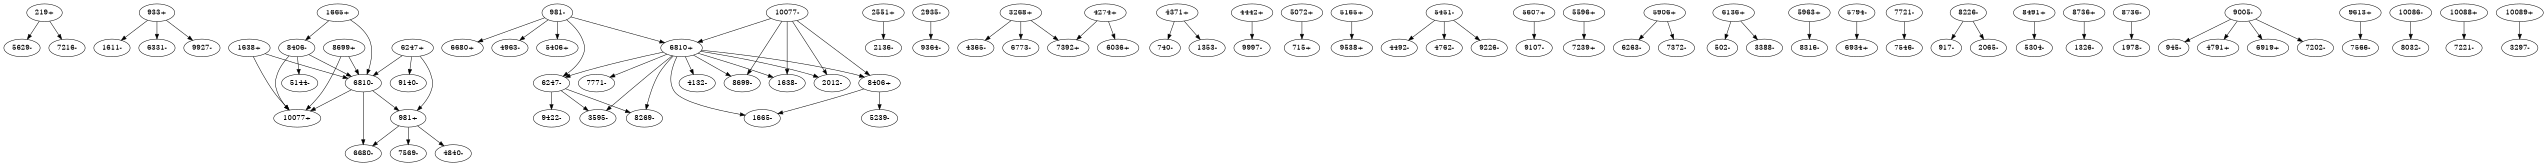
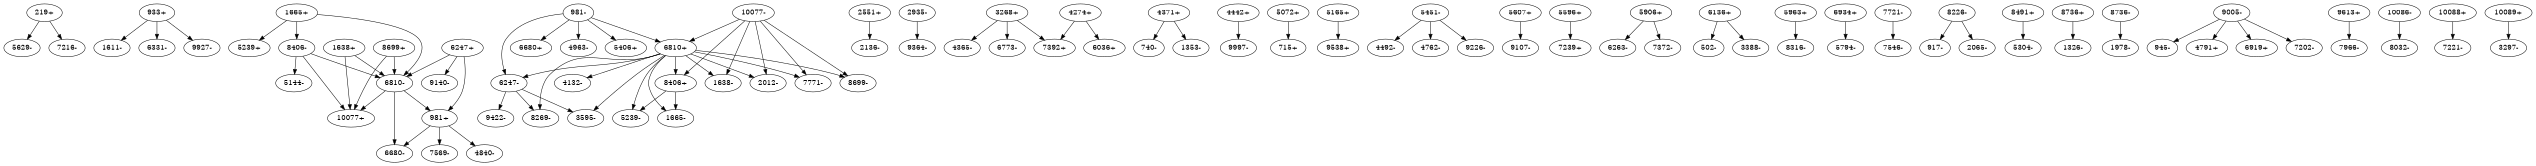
  digraph {
    k=40
    n=1
    s=200
    edge [d=-39 e=68.7 n=1]
    "219+"
    "5629-"
    "7216-"
    "933+"
    "1611-"
    "6331-"
    "9927-"
    "981+"
    "4840-"
    "7569-"
    "6680-"
    "1665+"
+   "5239+"
    "6810-"
    "8406-"
    "10077+"
    "5144-"
    "1638+"
    "981-"
    "4963-"
    "5406+"
    "6247-"
    "6680+"
    "6810+"
    "3595-"
    "8269-"
    "9422-"
    "1638-"
    "1665-"
    "2012-"
    "4132-"
    "8406+"
    "5239-"
    "7771-"
    "8699-"
    "2551+"
    "2136-"
    "2935-"
    "9364-"
    "3268+"
    "4365-"
    "7392+"
    "6773-"
    "4274+"
    "6036+"
    "4371+"
    "740-"
    "1353-"
    "4442+"
    "9997-"
    "5072+"
    "715+"
    "5165+"
    "9538+"
    "5451-"
    "4492-"
    "4762-"
    "9226-"
    "5607+"
    "9107-"
    "5596+"
    "7239+"
    "5906+"
    "6263-"
    "7372-"
    "6136+"
    "502-"
    "3388-"
    "5963+"
    "8316-"
    "6247+"
    "9140-"
    "6934+"
    "5794-"
    "7721-"
    "7546-"
    "8226-"
    "917-"
    "2065-"
    "8491+"
    "5304-"
    "8699+"
    "8736+"
    "1326-"
    "8736-"
    "1978-"
    "9005-"
    "945-"
    "4791+"
    "6919+"
    "7202-"
    "9613+"
-   "7966-" [label="7566-"]
+   "7966-"
    "10086-"
    "8032-"
    "10077-"
    n97 [label="10088+"]
    "7221-"
    "10089+"
    "3297-"
    "219+" -> "5629-" [d=343]
    "219+" -> "7216-" [d=97]
    "933+" -> "1611-" [d=49 e=39.6 n=3]
    "933+" -> "6331-" [d=316 e=48.6 n=2]
    "933+" -> "9927-" [e=48.6 n=2]
    "981+" -> "4840-" [d=122 e=48.6 n=2]
    "981+" -> "7569-" [d=365 e=48.6 n=2]
    "981+" -> "6680-" [d=60 e=48.6 n=2]
+   "1665+" -> "5239+" [d=143 e=48.6 n=2]
    "1665+" -> "6810-" [d=76 e=48.6 n=2]
    "1665+" -> "8406-" [d=370]
    "6810-" -> "981+" [d=396]
    "6810-" -> "6680-" [d=144]
    "6810-" -> "10077+" [d=323]
    "8406-" -> "6810-" [d=266]
    "8406-" -> "10077+" [d=373]
    "8406-" -> "5144-" [d=358]
    "1638+" -> "6810-" [d=321 e=48.6 n=2]
    "1638+" -> "10077+" [d=348]
    "981-" -> "4963-" [d=70]
    "981-" -> "5406+" [d=34]
    "981-" -> "6247-" [d=298]
    "981-" -> "6680+" [d=55 e=30.7 n=5]
    "981-" -> "6810+" [d=396]
    "6247-" -> "3595-" [d=219]
    "6247-" -> "8269-" [d=24]
    "6247-" -> "9422-" [d=202]
    "6810+" -> "6247-" [d=297]
    "6810+" -> "3595-" [d=110]
    "6810+" -> "8269-" [d=94 e=48.6 n=2]
    "6810+" -> "1638-" [d=321 e=48.6 n=2]
    "6810+" -> "1665-" [d=76 e=48.6 n=2]
    "6810+" -> "2012-" [d=56 e=48.6 n=2]
    "6810+" -> "4132-" [d=191]
    "6810+" -> "8406+" [d=266]
+   "6810+" -> "5239-" [d=98 e=48.6 n=2]
    "6810+" -> "7771-" [d=227]
    "6810+" -> "8699-" [d=262]
    "8406+" -> "1665-" [d=370]
    "8406+" -> "5239-" [d=363]
    "2551+" -> "2136-" [d=105 e=30.7 n=5]
    "2935-" -> "9364-" [d=67 e=34.3 n=4]
    "3268+" -> "4365-" [e=48.6 n=2]
    "3268+" -> "7392+"
    "3268+" -> "6773-" [d=109]
    "4274+" -> "7392+"
    "4274+" -> "6036+" [e=48.6 n=2]
    "4371+" -> "740-" [d=60 e=34.3 n=4]
    "4371+" -> "1353-" [d=64 e=48.6 n=2]
    "4442+" -> "9997-" [d=43 e=26.0 n=7]
    "5072+" -> "715+" [d=13 e=34.3 n=4]
    "5165+" -> "9538+" [d=78]
    "5451-" -> "4492-" [d=20 e=30.7 n=5]
    "5451-" -> "4762-" [e=39.6 n=3]
    "5451-" -> "9226-" [d=72]
    "5607+" -> "9107-" [d=87 e=34.3 n=4]
    "5596+" -> "7239+" [d=361]
    "5906+" -> "6263-" [d=79 e=48.6 n=2]
    "5906+" -> "7372-" [d=44 e=34.3 n=4]
    "6136+" -> "502-"
    "6136+" -> "3388-" [d=44 e=39.6 n=3]
    "5963+" -> "8316-" [d=65 e=34.3 n=4]
    "6247+" -> "981+" [d=298]
    "6247+" -> "6810-" [d=297]
    "6247+" -> "9140-" [d=360]
-   "5794-" -> "6934+" [d=50 e=28.0 n=6]
+   "6934+" -> "5794-" [d=50 e=28.0 n=6]
    "7721-" -> "7546-" [d=50]
    "8226-" -> "917-"
    "8226-" -> "2065-" [d=322]
    "8491+" -> "5304-" [d=114 e=34.3 n=4]
    "8699+" -> "6810-" [d=262]
    "8699+" -> "10077+" [d=345]
    "8736+" -> "1326-" [d=62 e=30.7 n=5]
    "8736-" -> "1978-" [d=121]
    "9005-" -> "945-" [d=420]
    "9005-" -> "4791+"
    "9005-" -> "6919+" [d=131]
    "9005-" -> "7202-" [d=106]
    "9613+" -> "7966-" [d=58 e=26.0 n=7]
    "10086-" -> "8032-" [d=42]
    "10077-" -> "6810+" [d=323]
    "10077-" -> "1638-" [d=348]
    "10077-" -> "2012-" [d=325]
    "10077-" -> "8406+" [d=373]
+   "10077-" -> "7771-" [d=130]
    "10077-" -> "8699-" [d=345]
    n97 -> "7221-" [d=316 e=48.6 n=2]
    "10089+" -> "3297-" [e=39.6 n=3]
  }
